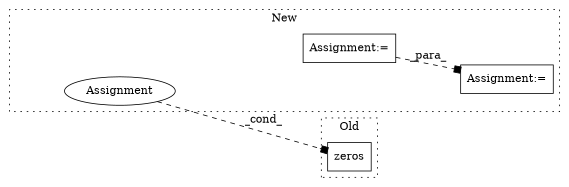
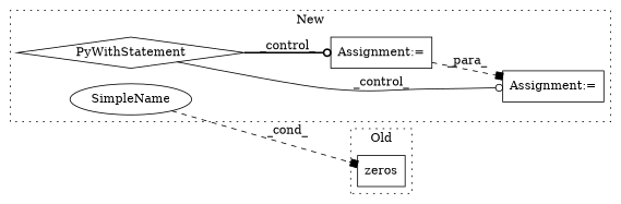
  digraph {
    rankdir=LR
    node [a=7 shape=box]
    edge [arrowhead=odot style=dashed]
+   n1 [a=104 l="10,2" label=PyWithStatement s="4453,4488" shape=diamond]
    n2 [l=1 label="Assignment:=" s=4582]
-   n3 [a=42 label=Assignment shape=ellipse]
+   n3 [a=42 label=SimpleName shape=ellipse]
    n4 [l=2 label="Assignment:=" s=4547]
    n5 [a=32 l="6,1" label=zeros s="3724,3754"]
    subgraph cluster_1 {
      label=New
      style=dotted
+     n1
      n2
      n3
      n4
    }
    subgraph cluster_2 {
      label=Old
      style=dotted
      n5
    }
+   n1 -> n2 [label=_control_ style=solid]
+   n1 -> n4 [label=_control_ style=bold]
    n3 -> n5 [arrowhead=box label=_cond_]
    n4 -> n2 [arrowhead=box label=_para_]
  }
